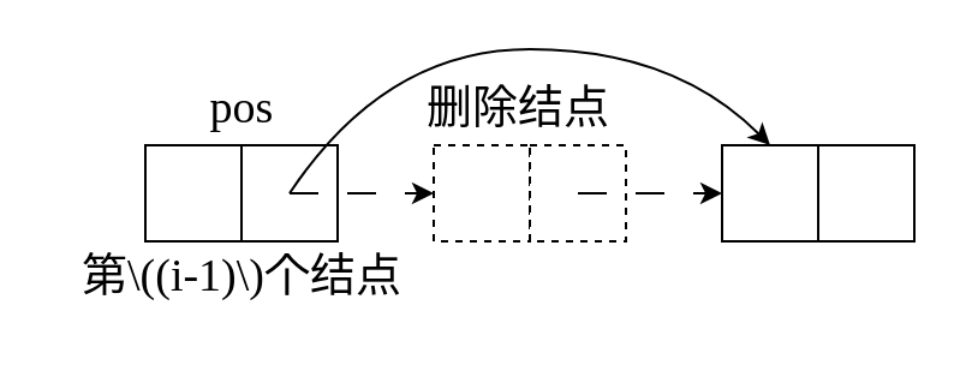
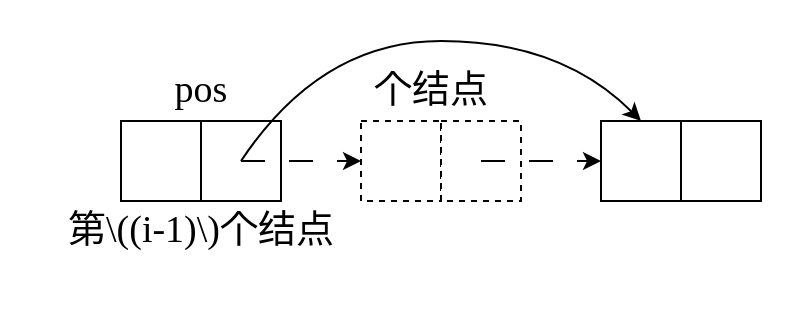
  <mxCell id="0" />
  <mxCell id="1" parent="0" />
  <mxCell id="2" value="" style="rounded=0;whiteSpace=wrap;html=1;fontFamily=Times New Roman;fontSize=19;" parent="1" vertex="1"><mxGeometry x="60" y="60" width="40" height="40" as="geometry" /></mxCell>
  <mxCell id="3" value="" style="rounded=0;whiteSpace=wrap;html=1;fontFamily=Times New Roman;fontSize=19;" parent="1" vertex="1"><mxGeometry x="100" y="60" width="40" height="40" as="geometry" /></mxCell>
  <mxCell id="4" value="" style="rounded=0;whiteSpace=wrap;html=1;dashed=1;fontFamily=Times New Roman;fontSize=19;" parent="1" vertex="1"><mxGeometry x="180" y="60" width="40" height="40" as="geometry" /></mxCell>
  <mxCell id="5" value="" style="rounded=0;whiteSpace=wrap;html=1;dashed=1;fontFamily=Times New Roman;fontSize=19;" parent="1" vertex="1"><mxGeometry x="220" y="60" width="40" height="40" as="geometry" /></mxCell>
  <mxCell id="6" value="&lt;font style=&quot;font-size: 19px;&quot;&gt;pos&lt;/font&gt;" style="text;html=1;align=center;verticalAlign=middle;resizable=0;points=[];autosize=1;strokeColor=none;fillColor=none;fontFamily=Times New Roman;fontSize=19;" parent="1" vertex="1"><mxGeometry x="75" y="25" width="50" height="40" as="geometry" /></mxCell>
  <mxCell id="7" style="edgeStyle=none;html=1;entryX=0;entryY=0.5;entryDx=0;entryDy=0;dashed=1;dashPattern=12 12;fontFamily=Times New Roman;fontSize=19;" parent="1" target="4" edge="1"><mxGeometry relative="1" as="geometry"><mxPoint x="120" y="80" as="sourcePoint" /></mxGeometry></mxCell>
  <mxCell id="8" value="第\((i-1)\)个结点" style="text;html=1;align=center;verticalAlign=middle;resizable=0;points=[];autosize=1;strokeColor=none;fillColor=none;fontFamily=Times New Roman;fontSize=19;" parent="1" vertex="1"><mxGeometry x="20" y="95" width="160" height="40" as="geometry" /></mxCell>
  <mxCell id="9" value="" style="rounded=0;whiteSpace=wrap;html=1;fontFamily=Times New Roman;fontSize=19;" parent="1" vertex="1"><mxGeometry x="300" y="60" width="40" height="40" as="geometry" /></mxCell>
  <mxCell id="10" value="" style="rounded=0;whiteSpace=wrap;html=1;fontFamily=Times New Roman;fontSize=19;" parent="1" vertex="1"><mxGeometry x="340" y="60" width="40" height="40" as="geometry" /></mxCell>
  <mxCell id="11" style="edgeStyle=none;html=1;entryX=0;entryY=0.5;entryDx=0;entryDy=0;dashed=1;dashPattern=12 12;fontFamily=Times New Roman;fontSize=19;" parent="1" target="9" edge="1"><mxGeometry relative="1" as="geometry"><mxPoint x="240" y="80" as="sourcePoint" /></mxGeometry></mxCell>
  <mxCell id="12" value="" style="curved=1;endArrow=classic;html=1;jumpStyle=arc;entryX=0.5;entryY=0;entryDx=0;entryDy=0;fontFamily=Times New Roman;fontSize=19;" parent="1" target="9" edge="1"><mxGeometry width="50" height="50" relative="1" as="geometry"><mxPoint x="120" y="80" as="sourcePoint" /><mxPoint x="290" y="100" as="targetPoint" /><Array as="points"><mxPoint x="160" y="20" /><mxPoint x="280" y="20" /></Array></mxGeometry></mxCell>
- <mxCell id="13" value="删除结点" style="text;html=1;align=center;verticalAlign=middle;resizable=0;points=[];autosize=1;strokeColor=none;fillColor=none;fontFamily=Times New Roman;fontSize=19;" parent="1" vertex="1"><mxGeometry x="165" y="25" width="100" height="40" as="geometry" /></mxCell>
+ <mxCell id="13" value="个结点" style="text;html=1;align=center;verticalAlign=middle;resizable=0;points=[];autosize=1;strokeColor=none;fillColor=none;fontFamily=Times New Roman;fontSize=19;" parent="1" vertex="1"><mxGeometry x="165" y="25" width="100" height="40" as="geometry" /></mxCell>
